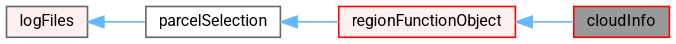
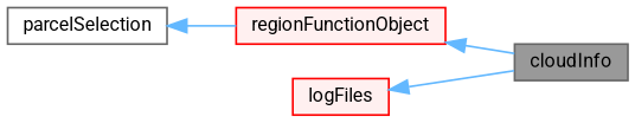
  digraph {
    fontname=Roboto
    rankdir=LR
    node [color=gray40 fillcolor="#FFF0F0" fontname=Roboto fontsize=10 shape=box style=filled]
    edge [color=steelblue1 dir=back fontname=Roboto fontsize=10 labelfontname=Helvetica labelfontsize=10 style=solid]
-   n1 [color=red fillcolor=grey60 fontcolor=black height=0.2 label=cloudInfo width=0.4]
+   n1 [fillcolor=grey60 fontcolor=black height=0.2 label=cloudInfo width=0.4]
    n2 [color=red height=0.2 label=regionFunctionObject width=0.4]
-   n3 [height=0.2 label=logFiles width=0.4]
+   n3 [color=red height=0.2 label=logFiles width=0.4]
    n4 [fillcolor=white height=0.2 label=parcelSelection width=0.4]
    n2 -> n1
-   n3 -> n4
+   n3 -> n1
    n4 -> n2
  }
